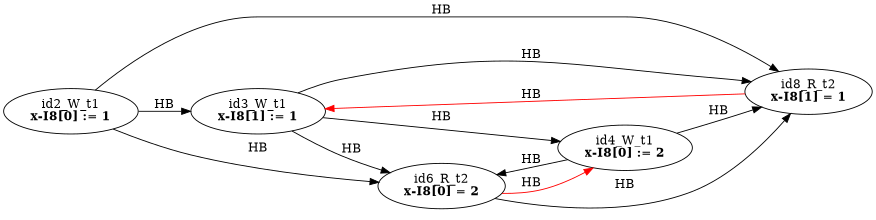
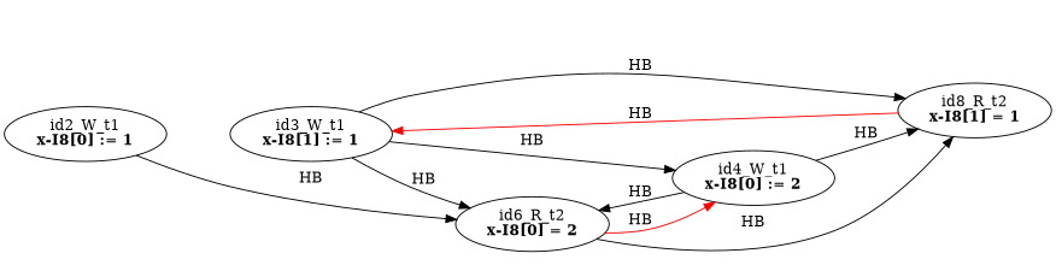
  digraph {
    rankdir=LR
    splines=true
    edge [color=black]
    n1 [label=<id2_W_t1<br/><B>x-I8[0] := 1</B>>]
    n2 [label=<id3_W_t1<br/><B>x-I8[1] := 1</B>>]
    n3 [label=<id6_R_t2<br/><B>x-I8[0] = 2</B>>]
    n4 [label=<id8_R_t2<br/><B>x-I8[1] = 1</B>>]
    n5 [label=<id4_W_t1<br/><B>x-I8[0] := 2</B>>]
-   n1 -> n2 [label=HB]
    n1 -> n3 [label=HB]
-   n1 -> n4 [label=HB]
    n2 -> n3 [label=HB]
    n2 -> n4 [label=HB]
    n2 -> n5 [label=HB]
    n3 -> n4 [label=HB]
    n3 -> n5 [color=red label=HB]
    n4 -> n2 [color=red label=HB]
    n5 -> n3 [label=HB]
    n5 -> n4 [label=HB]
  }
